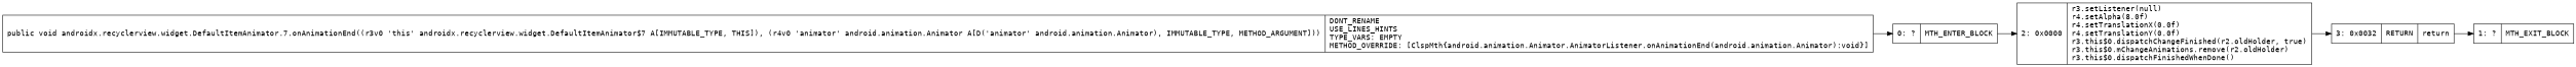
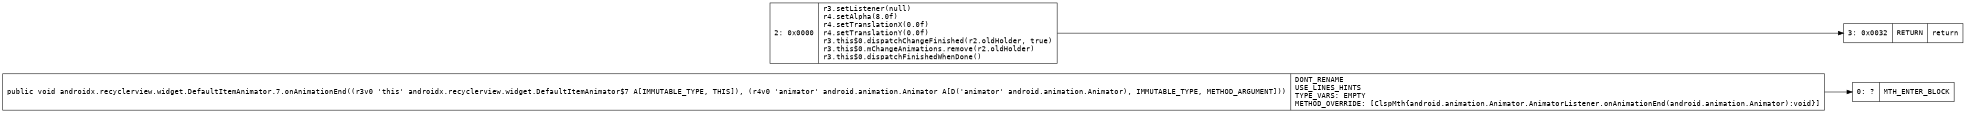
  digraph {
    fontname="DejaVu Sans Mono"
    rankdir=LR
    node [fontname="DejaVu Sans Mono" shape=record]
    edge [fontname="DejaVu Sans Mono"]
    n1 [label="{0\:\ ?|MTH_ENTER_BLOCK\l}"]
    n2 [label="{2\:\ 0x0000|r3.setListener(null)\lr4.setAlpha(8.0f)\lr4.setTranslationX(0.0f)\lr4.setTranslationY(0.0f)\lr3.this$0.dispatchChangeFinished(r2.oldHolder, true)\lr3.this$0.mChangeAnimations.remove(r2.oldHolder)\lr3.this$0.dispatchFinishedWhenDone()\l}"]
    n3 [label="{3\:\ 0x0032|RETURN\l|return\l}"]
-   n4 [label="{1\:\ ?|MTH_EXIT_BLOCK\l}"]
    n5 [label="{public void androidx.recyclerview.widget.DefaultItemAnimator.7.onAnimationEnd((r3v0 'this' androidx.recyclerview.widget.DefaultItemAnimator$7 A[IMMUTABLE_TYPE, THIS]), (r4v0 'animator' android.animation.Animator A[D('animator' android.animation.Animator), IMMUTABLE_TYPE, METHOD_ARGUMENT]))  | DONT_RENAME\lUSE_LINES_HINTS\lTYPE_VARS: EMPTY\lMETHOD_OVERRIDE: [ClspMth\{android.animation.Animator.AnimatorListener.onAnimationEnd(android.animation.Animator):void\}]\l}"]
-   n1 -> n2
    n2 -> n3
-   n3 -> n4
    n5 -> n1
  }
